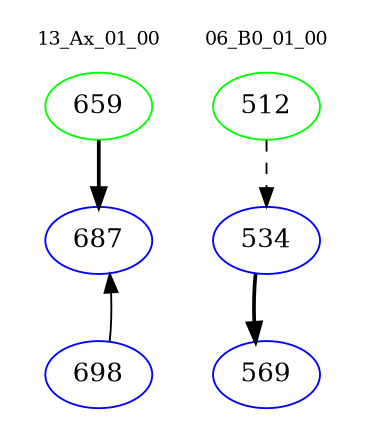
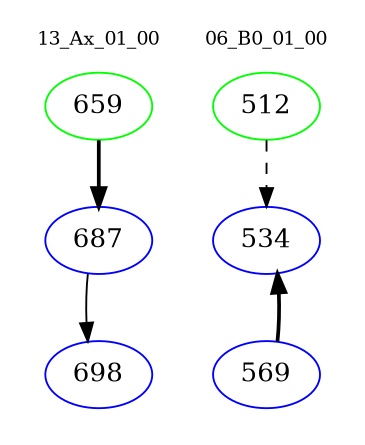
  digraph {
    node [color=blue]
    edge [color=black style=bold]
    n1 [color=green label=659]
    n2 [label=687]
    n3 [label=698]
    n4 [color=green label=512]
    n5 [label=534]
    n6 [label=569]
    subgraph cluster_1 {
      color=white
      fontsize=10
      label="13_Ax_01_00"
      n1
      n2
      n3
    }
    subgraph cluster_2 {
      color=white
      fontsize=10
      label="06_B0_01_00"
      n4
      n5
      n6
    }
    n1 -> n2
-   n3 -> n2 [style=solid]
+   n2 -> n3 [style=solid]
    n4 -> n5 [style=dashed]
-   n5 -> n6
+   n6 -> n5
  }
